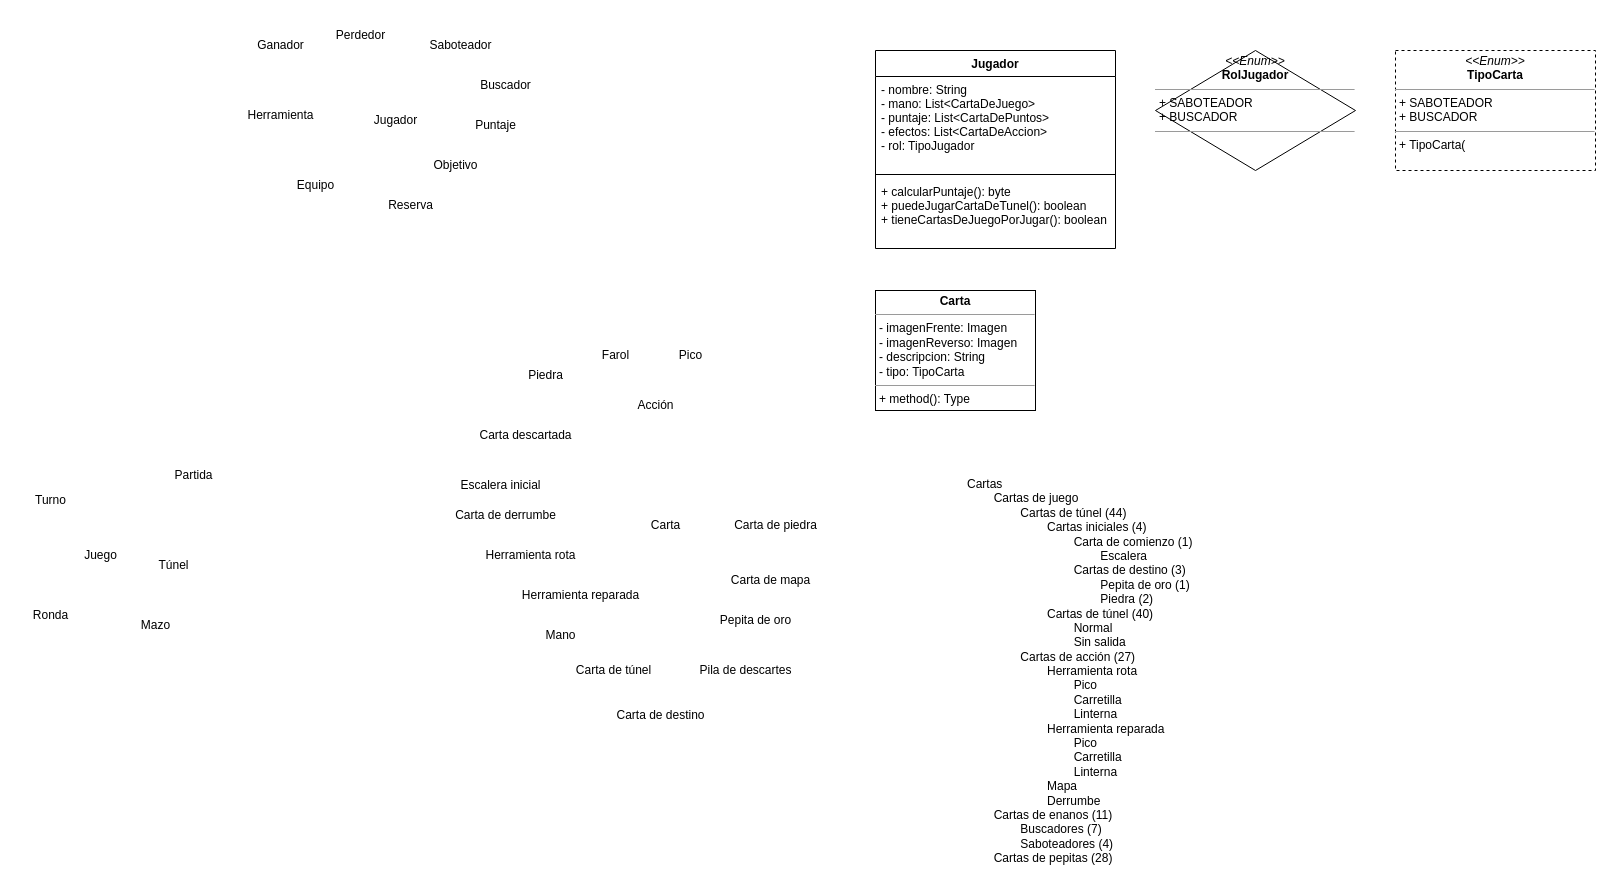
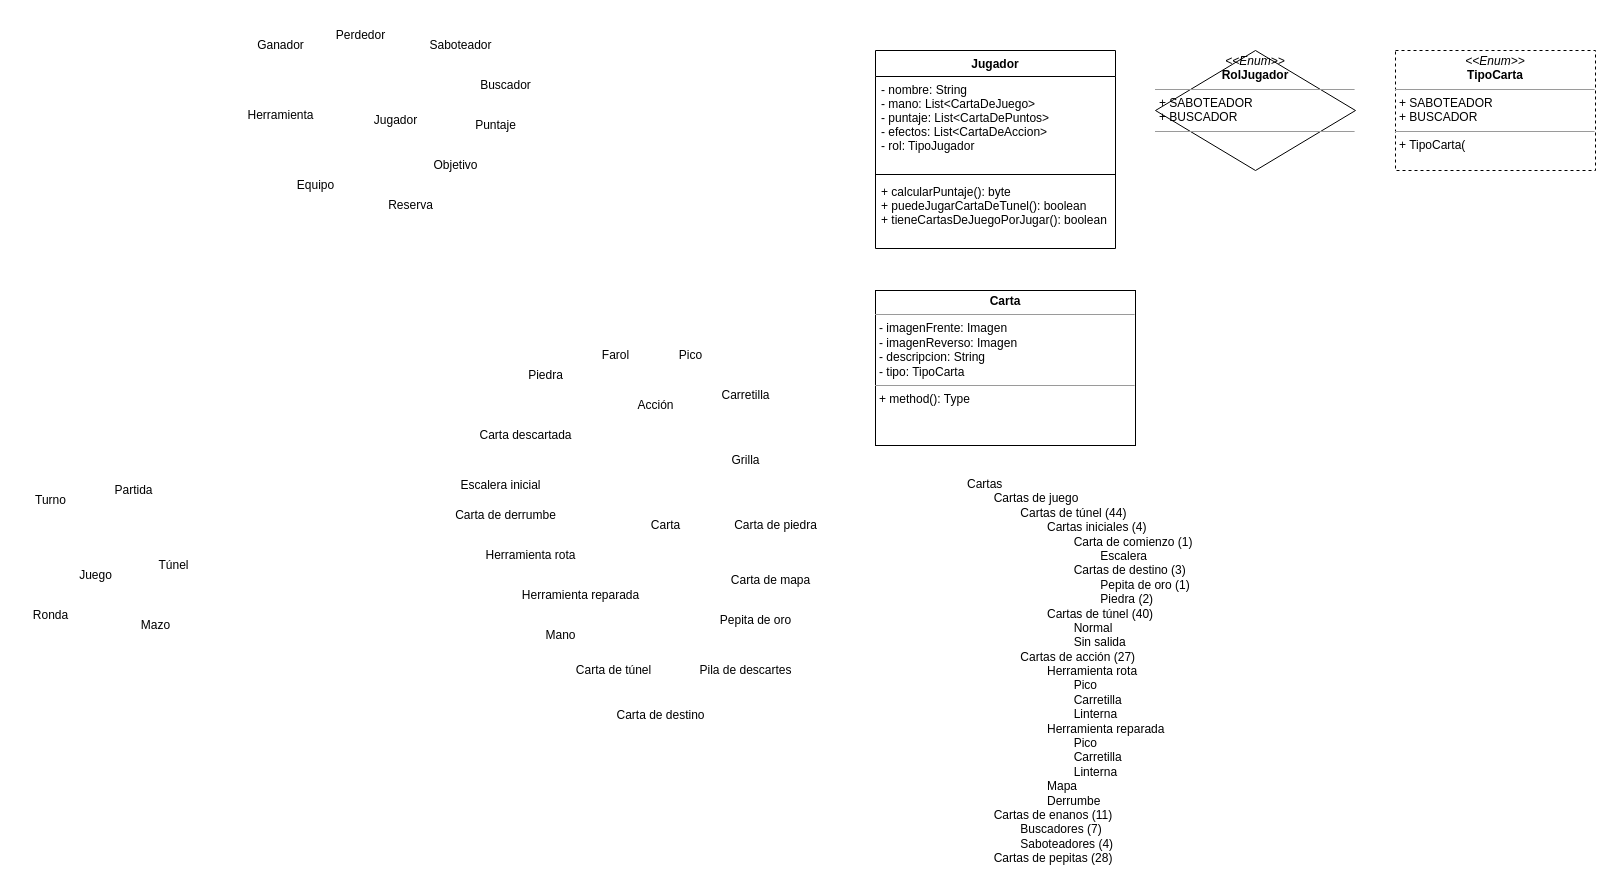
  <mxCell id="0" />
  <mxCell id="1" parent="0" />
  <mxCell id="2" value="Carta" style="text;html=1;align=center;verticalAlign=middle;resizable=0;points=[];autosize=1;strokeColor=none;fillColor=none;" parent="1" vertex="1"><mxGeometry x="640" y="510" width="50" height="30" as="geometry" /></mxCell>
  <mxCell id="3" value="Jugador" style="text;html=1;align=center;verticalAlign=middle;resizable=0;points=[];autosize=1;strokeColor=none;fillColor=none;" parent="1" vertex="1"><mxGeometry x="360" y="105" width="70" height="30" as="geometry" /></mxCell>
- <mxCell id="4" value="Juego" style="text;html=1;align=center;verticalAlign=middle;resizable=0;points=[];autosize=1;strokeColor=none;fillColor=none;" parent="1" vertex="1"><mxGeometry x="70" y="540" width="60" height="30" as="geometry" /></mxCell>
+ <mxCell id="4" value="Juego" style="text;html=1;align=center;verticalAlign=middle;resizable=0;points=[];autosize=1;strokeColor=none;fillColor=none;" parent="1" vertex="1"><mxGeometry x="65" y="560" width="60" height="30" as="geometry" /></mxCell>
  <mxCell id="5" value="Turno" style="text;html=1;align=center;verticalAlign=middle;resizable=0;points=[];autosize=1;strokeColor=none;fillColor=none;" parent="1" vertex="1"><mxGeometry x="25" y="485" width="50" height="30" as="geometry" /></mxCell>
+ <mxCell id="6" value="Grilla" style="text;html=1;align=center;verticalAlign=middle;resizable=0;points=[];autosize=1;strokeColor=none;fillColor=none;" parent="1" vertex="1"><mxGeometry x="720" y="445" width="50" height="30" as="geometry" /></mxCell>
  <mxCell id="7" value="Acción" style="text;html=1;align=center;verticalAlign=middle;resizable=0;points=[];autosize=1;strokeColor=none;fillColor=none;" parent="1" vertex="1"><mxGeometry x="625" y="390" width="60" height="30" as="geometry" /></mxCell>
  <mxCell id="8" value="Herramienta rota" style="text;html=1;align=center;verticalAlign=middle;resizable=0;points=[];autosize=1;strokeColor=none;fillColor=none;" parent="1" vertex="1"><mxGeometry x="475" y="540" width="110" height="30" as="geometry" /></mxCell>
  <mxCell id="9" value="Saboteador" style="text;html=1;align=center;verticalAlign=middle;resizable=0;points=[];autosize=1;strokeColor=none;fillColor=none;" parent="1" vertex="1"><mxGeometry x="415" y="30" width="90" height="30" as="geometry" /></mxCell>
  <mxCell id="10" value="Buscador" style="text;html=1;align=center;verticalAlign=middle;resizable=0;points=[];autosize=1;strokeColor=none;fillColor=none;" parent="1" vertex="1"><mxGeometry x="470" y="70" width="70" height="30" as="geometry" /></mxCell>
  <mxCell id="11" value="Puntaje" style="text;html=1;align=center;verticalAlign=middle;resizable=0;points=[];autosize=1;strokeColor=none;fillColor=none;" parent="1" vertex="1"><mxGeometry x="465" y="110" width="60" height="30" as="geometry" /></mxCell>
  <mxCell id="12" value="Pepita de oro" style="text;html=1;align=center;verticalAlign=middle;resizable=0;points=[];autosize=1;strokeColor=none;fillColor=none;" parent="1" vertex="1"><mxGeometry x="710" y="605" width="90" height="30" as="geometry" /></mxCell>
  <mxCell id="13" value="Túnel" style="text;html=1;align=center;verticalAlign=middle;resizable=0;points=[];autosize=1;strokeColor=none;fillColor=none;" parent="1" vertex="1"><mxGeometry x="147.5" y="550" width="50" height="30" as="geometry" /></mxCell>
  <mxCell id="14" value="Ronda" style="text;html=1;align=center;verticalAlign=middle;resizable=0;points=[];autosize=1;strokeColor=none;fillColor=none;" parent="1" vertex="1"><mxGeometry x="20" y="600" width="60" height="30" as="geometry" /></mxCell>
- <mxCell id="15" value="Partida" style="text;html=1;align=center;verticalAlign=middle;resizable=0;points=[];autosize=1;strokeColor=none;fillColor=none;" parent="1" vertex="1"><mxGeometry x="162.5" y="460" width="60" height="30" as="geometry" /></mxCell>
+ <mxCell id="15" value="Partida" style="text;html=1;align=center;verticalAlign=middle;resizable=0;points=[];autosize=1;strokeColor=none;fillColor=none;" parent="1" vertex="1"><mxGeometry x="102.5" y="475" width="60" height="30" as="geometry" /></mxCell>
  <mxCell id="16" value="Mazo" style="text;html=1;align=center;verticalAlign=middle;resizable=0;points=[];autosize=1;strokeColor=none;fillColor=none;" parent="1" vertex="1"><mxGeometry x="130" y="610" width="50" height="30" as="geometry" /></mxCell>
  <mxCell id="17" value="Mano" style="text;html=1;align=center;verticalAlign=middle;resizable=0;points=[];autosize=1;strokeColor=none;fillColor=none;" parent="1" vertex="1"><mxGeometry x="535" y="620" width="50" height="30" as="geometry" /></mxCell>
  <mxCell id="18" value="Ganador" style="text;html=1;align=center;verticalAlign=middle;resizable=0;points=[];autosize=1;strokeColor=none;fillColor=none;" parent="1" vertex="1"><mxGeometry x="245" y="30" width="70" height="30" as="geometry" /></mxCell>
  <mxCell id="19" value="Perdedor" style="text;html=1;align=center;verticalAlign=middle;resizable=0;points=[];autosize=1;strokeColor=none;fillColor=none;" parent="1" vertex="1"><mxGeometry x="325" y="20" width="70" height="30" as="geometry" /></mxCell>
  <mxCell id="20" value="Herramienta" style="text;html=1;align=center;verticalAlign=middle;resizable=0;points=[];autosize=1;strokeColor=none;fillColor=none;" parent="1" vertex="1"><mxGeometry x="235" y="100" width="90" height="30" as="geometry" /></mxCell>
  <mxCell id="21" value="Objetivo" style="text;html=1;align=center;verticalAlign=middle;resizable=0;points=[];autosize=1;strokeColor=none;fillColor=none;" parent="1" vertex="1"><mxGeometry x="420" y="150" width="70" height="30" as="geometry" /></mxCell>
  <mxCell id="22" value="Carta de mapa" style="text;html=1;align=center;verticalAlign=middle;resizable=0;points=[];autosize=1;strokeColor=none;fillColor=none;" parent="1" vertex="1"><mxGeometry x="720" y="565" width="100" height="30" as="geometry" /></mxCell>
  <mxCell id="23" value="Escalera inicial" style="text;html=1;align=center;verticalAlign=middle;resizable=0;points=[];autosize=1;strokeColor=none;fillColor=none;" parent="1" vertex="1"><mxGeometry x="450" y="470" width="100" height="30" as="geometry" /></mxCell>
  <mxCell id="24" value="Piedra" style="text;html=1;align=center;verticalAlign=middle;resizable=0;points=[];autosize=1;strokeColor=none;fillColor=none;" parent="1" vertex="1"><mxGeometry x="515" y="360" width="60" height="30" as="geometry" /></mxCell>
  <mxCell id="25" value="Carta descartada" style="text;html=1;align=center;verticalAlign=middle;resizable=0;points=[];autosize=1;strokeColor=none;fillColor=none;" parent="1" vertex="1"><mxGeometry x="465" y="420" width="120" height="30" as="geometry" /></mxCell>
  <mxCell id="26" value="Herramienta reparada" style="text;html=1;align=center;verticalAlign=middle;resizable=0;points=[];autosize=1;strokeColor=none;fillColor=none;" parent="1" vertex="1"><mxGeometry x="510" y="580" width="140" height="30" as="geometry" /></mxCell>
  <mxCell id="27" value="Pila de descartes" style="text;html=1;align=center;verticalAlign=middle;resizable=0;points=[];autosize=1;strokeColor=none;fillColor=none;" parent="1" vertex="1"><mxGeometry x="685" y="655" width="120" height="30" as="geometry" /></mxCell>
  <mxCell id="28" value="Farol" style="text;html=1;align=center;verticalAlign=middle;resizable=0;points=[];autosize=1;strokeColor=none;fillColor=none;" parent="1" vertex="1"><mxGeometry x="590" y="340" width="50" height="30" as="geometry" /></mxCell>
  <mxCell id="29" value="Carta de destino" style="text;html=1;align=center;verticalAlign=middle;resizable=0;points=[];autosize=1;strokeColor=none;fillColor=none;" parent="1" vertex="1"><mxGeometry x="605" y="700" width="110" height="30" as="geometry" /></mxCell>
  <mxCell id="30" value="Carta de derrumbe" style="text;html=1;align=center;verticalAlign=middle;resizable=0;points=[];autosize=1;strokeColor=none;fillColor=none;" parent="1" vertex="1"><mxGeometry x="445" y="500" width="120" height="30" as="geometry" /></mxCell>
  <mxCell id="31" value="Carta de túnel" style="text;html=1;align=center;verticalAlign=middle;resizable=0;points=[];autosize=1;strokeColor=none;fillColor=none;" parent="1" vertex="1"><mxGeometry x="562.5" y="655" width="100" height="30" as="geometry" /></mxCell>
  <mxCell id="32" value="Carta de piedra" style="text;html=1;align=center;verticalAlign=middle;resizable=0;points=[];autosize=1;strokeColor=none;fillColor=none;" parent="1" vertex="1"><mxGeometry x="720" y="510" width="110" height="30" as="geometry" /></mxCell>
  <mxCell id="33" value="Reserva" style="text;html=1;align=center;verticalAlign=middle;resizable=0;points=[];autosize=1;strokeColor=none;fillColor=none;" parent="1" vertex="1"><mxGeometry x="375" y="190" width="70" height="30" as="geometry" /></mxCell>
  <mxCell id="34" value="Equipo" style="text;html=1;align=center;verticalAlign=middle;resizable=0;points=[];autosize=1;strokeColor=none;fillColor=none;" parent="1" vertex="1"><mxGeometry x="285" y="170" width="60" height="30" as="geometry" /></mxCell>
+ <mxCell id="35" value="Carretilla" style="text;html=1;align=center;verticalAlign=middle;resizable=0;points=[];autosize=1;strokeColor=none;fillColor=none;" parent="1" vertex="1"><mxGeometry x="710" y="380" width="70" height="30" as="geometry" /></mxCell>
  <mxCell id="36" value="Pico" style="text;html=1;align=center;verticalAlign=middle;resizable=0;points=[];autosize=1;strokeColor=none;fillColor=none;shadow=0;" parent="1" vertex="1"><mxGeometry x="665" y="340" width="50" height="30" as="geometry" /></mxCell>
  <mxCell id="37" value="Jugador" style="swimlane;fontStyle=1;align=center;verticalAlign=top;childLayout=stackLayout;horizontal=1;startSize=26;horizontalStack=0;resizeParent=1;resizeParentMax=0;resizeLast=0;collapsible=1;marginBottom=0;" parent="1" vertex="1"><mxGeometry x="875" y="50" width="240" height="198" as="geometry" /></mxCell>
  <mxCell id="38" value="- nombre: String&#10;- mano: List&lt;CartaDeJuego&gt;&#10;- puntaje: List&lt;CartaDePuntos&gt;&#10;- efectos: List&lt;CartaDeAccion&gt;&#10;- rol: TipoJugador" style="text;strokeColor=none;fillColor=none;align=left;verticalAlign=top;spacingLeft=4;spacingRight=4;overflow=hidden;rotatable=0;points=[[0,0.5],[1,0.5]];portConstraint=eastwest;" parent="37" vertex="1"><mxGeometry y="26" width="240" height="94" as="geometry" /></mxCell>
  <mxCell id="39" value="" style="line;strokeWidth=1;fillColor=none;align=left;verticalAlign=middle;spacingTop=-1;spacingLeft=3;spacingRight=3;rotatable=0;labelPosition=right;points=[];portConstraint=eastwest;strokeColor=inherit;" parent="37" vertex="1"><mxGeometry y="120" width="240" height="8" as="geometry" /></mxCell>
  <mxCell id="40" value="+ calcularPuntaje(): byte&#10;+ puedeJugarCartaDeTunel(): boolean&#10;+ tieneCartasDeJuegoPorJugar(): boolean" style="text;strokeColor=none;fillColor=none;align=left;verticalAlign=top;spacingLeft=4;spacingRight=4;overflow=hidden;rotatable=0;points=[[0,0.5],[1,0.5]];portConstraint=eastwest;" parent="37" vertex="1"><mxGeometry y="128" width="240" height="70" as="geometry" /></mxCell>
  <mxCell id="41" value="&lt;p style=&quot;margin:0px;margin-top:4px;text-align:center;&quot;&gt;&lt;i&gt;&amp;lt;&amp;lt;Enum&amp;gt;&amp;gt;&lt;/i&gt;&lt;br&gt;&lt;b&gt;RolJugador&lt;/b&gt;&lt;/p&gt;&lt;hr size=&quot;1&quot;&gt;&lt;p style=&quot;margin:0px;margin-left:4px;&quot;&gt;+ SABOTEADOR&lt;br&gt;+ BUSCADOR&lt;/p&gt;&lt;hr size=&quot;1&quot;&gt;&lt;p style=&quot;margin:0px;margin-left:4px;&quot;&gt;&lt;br&gt;&lt;/p&gt;" style="rhombus;verticalAlign=top;align=left;overflow=fill;fontSize=12;fontFamily=Helvetica;html=1;" parent="1" vertex="1"><mxGeometry x="1155" y="50" width="200" height="120" as="geometry" /></mxCell>
- <mxCell id="42" value="&lt;p style=&quot;margin:0px;margin-top:4px;text-align:center;&quot;&gt;&lt;b&gt;Carta&lt;/b&gt;&lt;/p&gt;&lt;hr size=&quot;1&quot;&gt;&lt;p style=&quot;margin:0px;margin-left:4px;&quot;&gt;- imagenFrente: Imagen&lt;/p&gt;&lt;p style=&quot;margin:0px;margin-left:4px;&quot;&gt;- imagenReverso: Imagen&lt;/p&gt;&lt;p style=&quot;margin:0px;margin-left:4px;&quot;&gt;- descripcion: String&lt;/p&gt;&lt;p style=&quot;margin:0px;margin-left:4px;&quot;&gt;- tipo: TipoCarta&lt;/p&gt;&lt;hr size=&quot;1&quot;&gt;&lt;p style=&quot;margin:0px;margin-left:4px;&quot;&gt;+ method(): Type&lt;/p&gt;" style="verticalAlign=top;align=left;overflow=fill;fontSize=12;fontFamily=Helvetica;html=1;" parent="1" vertex="1"><mxGeometry x="875" y="290" width="160" height="120" as="geometry" /></mxCell>
+ <mxCell id="42" value="&lt;p style=&quot;margin:0px;margin-top:4px;text-align:center;&quot;&gt;&lt;b&gt;Carta&lt;/b&gt;&lt;/p&gt;&lt;hr size=&quot;1&quot;&gt;&lt;p style=&quot;margin:0px;margin-left:4px;&quot;&gt;- imagenFrente: Imagen&lt;/p&gt;&lt;p style=&quot;margin:0px;margin-left:4px;&quot;&gt;- imagenReverso: Imagen&lt;/p&gt;&lt;p style=&quot;margin:0px;margin-left:4px;&quot;&gt;- descripcion: String&lt;/p&gt;&lt;p style=&quot;margin:0px;margin-left:4px;&quot;&gt;- tipo: TipoCarta&lt;/p&gt;&lt;hr size=&quot;1&quot;&gt;&lt;p style=&quot;margin:0px;margin-left:4px;&quot;&gt;+ method(): Type&lt;/p&gt;" style="verticalAlign=top;align=left;overflow=fill;fontSize=12;fontFamily=Helvetica;html=1;" parent="1" vertex="1"><mxGeometry x="875" y="290" width="260" height="155" as="geometry" /></mxCell>
  <mxCell id="43" value="&lt;p style=&quot;margin:0px;margin-top:4px;text-align:center;&quot;&gt;&lt;i&gt;&amp;lt;&amp;lt;Enum&amp;gt;&amp;gt;&lt;/i&gt;&lt;br&gt;&lt;b&gt;TipoCarta&lt;/b&gt;&lt;/p&gt;&lt;hr size=&quot;1&quot;&gt;&lt;p style=&quot;margin:0px;margin-left:4px;&quot;&gt;+ SABOTEADOR&lt;br&gt;+ BUSCADOR&lt;/p&gt;&lt;hr size=&quot;1&quot;&gt;&lt;p style=&quot;margin:0px;margin-left:4px;&quot;&gt;+ TipoCarta(&lt;/p&gt;" style="verticalAlign=top;align=left;overflow=fill;fontSize=12;fontFamily=Helvetica;html=1;dashed=1;" parent="1" vertex="1"><mxGeometry x="1395" y="50" width="200" height="120" as="geometry" /></mxCell>
  <mxCell id="44" value="Cartas&lt;br&gt;&lt;span style=&quot;white-space: pre;&quot;&gt;&#09;&lt;/span&gt;Cartas de juego&lt;br&gt;&lt;span style=&quot;white-space: pre;&quot;&gt;&#09;&lt;/span&gt;&lt;span style=&quot;white-space: pre;&quot;&gt;&#09;&lt;/span&gt;Cartas de túnel (44)&lt;br&gt;&lt;span style=&quot;white-space: pre;&quot;&gt;&#09;&lt;/span&gt;&lt;span style=&quot;white-space: pre;&quot;&gt;&#09;&lt;/span&gt;&lt;span style=&quot;white-space: pre;&quot;&gt;&#09;&lt;/span&gt;Cartas iniciales (4)&lt;br&gt;&lt;span style=&quot;white-space: pre;&quot;&gt;&#09;&lt;/span&gt;&lt;span style=&quot;white-space: pre;&quot;&gt;&#09;&lt;/span&gt;&lt;span style=&quot;white-space: pre;&quot;&gt;&#09;&lt;/span&gt;&lt;span style=&quot;white-space: pre;&quot;&gt;&#09;&lt;/span&gt;Carta de comienzo (1)&lt;br&gt;&lt;span style=&quot;white-space: pre;&quot;&gt;&#09;&lt;/span&gt;&lt;span style=&quot;white-space: pre;&quot;&gt;&#09;&lt;/span&gt;&lt;span style=&quot;white-space: pre;&quot;&gt;&#09;&lt;/span&gt;&lt;span style=&quot;white-space: pre;&quot;&gt;&#09;&lt;/span&gt;&lt;span style=&quot;white-space: pre;&quot;&gt;&#09;&lt;/span&gt;Escalera&lt;br&gt;&lt;span style=&quot;white-space: pre;&quot;&gt;&#09;&lt;/span&gt;&lt;span style=&quot;white-space: pre;&quot;&gt;&#09;&lt;/span&gt;&lt;span style=&quot;white-space: pre;&quot;&gt;&#09;&lt;/span&gt;&lt;span style=&quot;white-space: pre;&quot;&gt;&#09;&lt;/span&gt;Cartas de destino (3)&lt;br&gt;&lt;span style=&quot;background-color: initial;&quot;&gt;&lt;span style=&quot;white-space: pre;&quot;&gt;&#09;&lt;/span&gt;&lt;span style=&quot;white-space: pre;&quot;&gt;&#09;&lt;/span&gt;&lt;span style=&quot;white-space: pre;&quot;&gt;&#09;&lt;/span&gt;&lt;span style=&quot;white-space: pre;&quot;&gt;&#09;&lt;/span&gt;&lt;span style=&quot;white-space: pre;&quot;&gt;&#09;&lt;/span&gt;Pepita de oro (1)&lt;br&gt;&lt;/span&gt;&lt;span style=&quot;background-color: initial;&quot;&gt;&lt;span style=&quot;white-space: pre;&quot;&gt;&#09;&lt;/span&gt;&lt;span style=&quot;white-space: pre;&quot;&gt;&#09;&lt;/span&gt;&lt;span style=&quot;white-space: pre;&quot;&gt;&#09;&lt;/span&gt;&lt;span style=&quot;white-space: pre;&quot;&gt;&#09;&lt;/span&gt;&lt;span style=&quot;white-space: pre;&quot;&gt;&#09;&lt;/span&gt;Piedra (2)&lt;/span&gt;&lt;span style=&quot;background-color: initial;&quot;&gt;&lt;br&gt;&lt;/span&gt;&lt;span style=&quot;white-space: pre;&quot;&gt;&#09;&lt;/span&gt;&lt;span style=&quot;white-space: pre;&quot;&gt;&#09;&lt;/span&gt;&lt;span style=&quot;white-space: pre;&quot;&gt;&#09;&lt;/span&gt;Cartas de túnel (40)&lt;br&gt;&lt;span style=&quot;white-space: pre;&quot;&gt;&#09;&lt;/span&gt;&lt;span style=&quot;white-space: pre;&quot;&gt;&#09;&lt;/span&gt;&lt;span style=&quot;white-space: pre;&quot;&gt;&#09;&lt;/span&gt;&lt;span style=&quot;white-space: pre;&quot;&gt;&#09;&lt;/span&gt;Normal&lt;br&gt;&lt;span style=&quot;white-space: pre;&quot;&gt;&#09;&lt;/span&gt;&lt;span style=&quot;white-space: pre;&quot;&gt;&#09;&lt;/span&gt;&lt;span style=&quot;white-space: pre;&quot;&gt;&#09;&lt;/span&gt;&lt;span style=&quot;white-space: pre;&quot;&gt;&#09;&lt;/span&gt;Sin salida&lt;br&gt;&lt;span style=&quot;background-color: initial;&quot;&gt;&lt;span style=&quot;white-space: pre;&quot;&gt;&#09;&lt;/span&gt;&lt;span style=&quot;white-space: pre;&quot;&gt;&#09;&lt;/span&gt;Cartas de acción (27)&lt;br&gt;&lt;/span&gt;&lt;span style=&quot;background-color: initial;&quot;&gt;&lt;span style=&quot;white-space: pre;&quot;&gt;&#09;&lt;/span&gt;&lt;span style=&quot;white-space: pre;&quot;&gt;&#09;&lt;span style=&quot;white-space: pre;&quot;&gt;&#09;&lt;/span&gt;&lt;/span&gt;Herramienta rota&lt;br&gt;&lt;/span&gt;&lt;span style=&quot;background-color: initial;&quot;&gt;&lt;span style=&quot;white-space: pre;&quot;&gt;&#09;&lt;/span&gt;&lt;span style=&quot;white-space: pre;&quot;&gt;&#09;&lt;/span&gt;&lt;span style=&quot;white-space: pre;&quot;&gt;&#09;&lt;/span&gt;&lt;span style=&quot;white-space: pre;&quot;&gt;&#09;&lt;/span&gt;Pico&lt;br&gt;&lt;/span&gt;&lt;span style=&quot;background-color: initial;&quot;&gt;&lt;span style=&quot;white-space: pre;&quot;&gt;&#09;&lt;/span&gt;&lt;span style=&quot;white-space: pre;&quot;&gt;&#09;&lt;/span&gt;&lt;span style=&quot;white-space: pre;&quot;&gt;&#09;&lt;/span&gt;&lt;span style=&quot;white-space: pre;&quot;&gt;&#09;&lt;/span&gt;Carretilla&lt;br&gt;&lt;/span&gt;&lt;span style=&quot;background-color: initial;&quot;&gt;&lt;span style=&quot;white-space: pre;&quot;&gt;&#09;&lt;/span&gt;&lt;span style=&quot;white-space: pre;&quot;&gt;&#09;&lt;/span&gt;&lt;span style=&quot;white-space: pre;&quot;&gt;&#09;&lt;/span&gt;&lt;span style=&quot;white-space: pre;&quot;&gt;&#09;&lt;/span&gt;Linterna&lt;br&gt;&lt;/span&gt;&lt;span style=&quot;background-color: initial;&quot;&gt;&lt;span style=&quot;white-space: pre;&quot;&gt;&#09;&lt;/span&gt;&lt;span style=&quot;white-space: pre;&quot;&gt;&#09;&lt;/span&gt;&lt;span style=&quot;white-space: pre;&quot;&gt;&#09;&lt;/span&gt;Herramienta reparada&lt;br&gt;&lt;/span&gt;&lt;span style=&quot;background-color: initial;&quot;&gt;&lt;span style=&quot;white-space: pre;&quot;&gt;&#09;&lt;/span&gt;&lt;span style=&quot;white-space: pre;&quot;&gt;&#09;&lt;/span&gt;&lt;span style=&quot;white-space: pre;&quot;&gt;&#09;&lt;/span&gt;&lt;span style=&quot;white-space: pre;&quot;&gt;&#09;&lt;/span&gt;Pico&lt;br&gt;&lt;/span&gt;&lt;span style=&quot;background-color: initial;&quot;&gt;&lt;span style=&quot;white-space: pre;&quot;&gt;&#09;&lt;/span&gt;&lt;span style=&quot;white-space: pre;&quot;&gt;&#09;&lt;/span&gt;&lt;span style=&quot;white-space: pre;&quot;&gt;&#09;&lt;/span&gt;&lt;span style=&quot;white-space: pre;&quot;&gt;&#09;&lt;/span&gt;Carretilla&lt;br&gt;&lt;/span&gt;&lt;span style=&quot;background-color: initial; white-space: pre;&quot;&gt;&lt;span style=&quot;white-space: pre;&quot;&gt;&#09;&lt;/span&gt;&lt;span style=&quot;white-space: pre;&quot;&gt;&#09;&lt;/span&gt;&lt;span style=&quot;white-space: pre;&quot;&gt;&#09;&lt;/span&gt;&lt;span style=&quot;white-space: pre;&quot;&gt;&#09;&lt;/span&gt;L&lt;/span&gt;&lt;span style=&quot;background-color: initial;&quot;&gt;interna&lt;br&gt;&lt;/span&gt;&lt;span style=&quot;background-color: initial;&quot;&gt;&lt;span style=&quot;white-space: pre;&quot;&gt;&#09;&lt;/span&gt;&lt;span style=&quot;white-space: pre;&quot;&gt;&#09;&lt;/span&gt;&lt;span style=&quot;white-space: pre;&quot;&gt;&#09;&lt;/span&gt;Mapa&lt;br&gt;&lt;/span&gt;&lt;span style=&quot;background-color: initial;&quot;&gt;&lt;span style=&quot;white-space: pre;&quot;&gt;&#09;&lt;/span&gt;&lt;span style=&quot;white-space: pre;&quot;&gt;&#09;&lt;/span&gt;&lt;span style=&quot;white-space: pre;&quot;&gt;&#09;&lt;/span&gt;Derrumbe&lt;br&gt;&lt;/span&gt;&lt;span style=&quot;white-space: pre;&quot;&gt;&#09;&lt;/span&gt;Cartas de enanos (11)&lt;br&gt;&lt;span style=&quot;white-space: pre;&quot;&gt;&#09;&lt;/span&gt;&lt;span style=&quot;white-space: pre;&quot;&gt;&#09;&lt;/span&gt;Buscadores (7)&lt;br&gt;&lt;span style=&quot;white-space: pre;&quot;&gt;&#09;&lt;/span&gt;&lt;span style=&quot;white-space: pre;&quot;&gt;&#09;&lt;/span&gt;Saboteadores (4)&lt;br&gt;&lt;span style=&quot;white-space: pre;&quot;&gt;&#09;&lt;/span&gt;Cartas de pepitas (28)" style="text;html=1;align=left;verticalAlign=top;resizable=1;points=[];autosize=1;strokeColor=none;fillColor=none;" parent="1" vertex="1"><mxGeometry x="965" y="470" width="250" height="400" as="geometry" /></mxCell>
